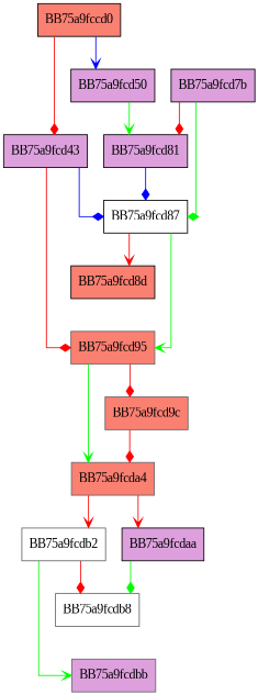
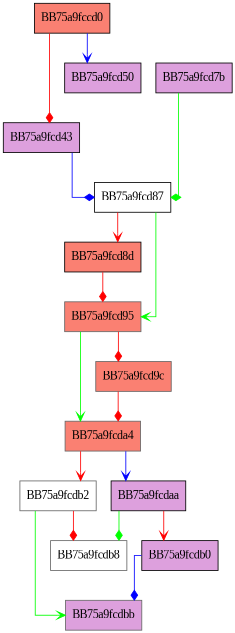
  digraph {
    fontname="Liberation Serif"
    splines=ortho
    node [color=black fillcolor=plum fontname="Liberation Serif" shape=box style=filled]
    edge [arrowhead=diamond color=red fontname="Liberation Serif"]
    BB75a9fccd0 [fillcolor=salmon]
    BB75a9fcd50
    BB75a9fcd43
-   BB75a9fcd81
    BB75a9fcd87 [fillcolor=white]
    BB75a9fcd7b
    BB75a9fcd95 [color=gray40 fillcolor=salmon]
    BB75a9fcd8d [fillcolor=salmon]
    BB75a9fcda4 [color=gray40 fillcolor=salmon]
    BB75a9fcd9c [color=gray40 fillcolor=salmon]
    BB75a9fcdb2 [color=gray40 fillcolor=white]
    BB75a9fcdaa
    BB75a9fcdb8 [color=gray40 fillcolor=white]
    BB75a9fcdbb [color=gray40]
+   BB75a9fcdb0
    BB75a9fccd0 -> BB75a9fcd50 [arrowhead=vee color=blue]
    BB75a9fccd0 -> BB75a9fcd43
-   BB75a9fcd50 -> BB75a9fcd81 [arrowhead=vee color=green]
    BB75a9fcd43 -> BB75a9fcd87 [color=blue]
-   BB75a9fcd81 -> BB75a9fcd87 [color=blue]
    BB75a9fcd87 -> BB75a9fcd95 [arrowhead=vee color=green]
    BB75a9fcd87 -> BB75a9fcd8d [arrowhead=vee]
-   BB75a9fcd7b -> BB75a9fcd81
    BB75a9fcd7b -> BB75a9fcd87 [color=green]
    BB75a9fcd95 -> BB75a9fcda4 [arrowhead=vee color=green]
    BB75a9fcd95 -> BB75a9fcd9c
-   BB75a9fcd43 -> BB75a9fcd95
+   BB75a9fcd8d -> BB75a9fcd95
    BB75a9fcda4 -> BB75a9fcdb2 [arrowhead=vee]
-   BB75a9fcda4 -> BB75a9fcdaa [arrowhead=vee]
+   BB75a9fcda4 -> BB75a9fcdaa [arrowhead=vee color=blue]
    BB75a9fcd9c -> BB75a9fcda4
    BB75a9fcdb2 -> BB75a9fcdb8
    BB75a9fcdb2 -> BB75a9fcdbb [arrowhead=vee color=green]
    BB75a9fcdaa -> BB75a9fcdb8 [color=green]
+   BB75a9fcdaa -> BB75a9fcdb0 [arrowhead=vee]
+   BB75a9fcdb0 -> BB75a9fcdbb [color=blue]
  }
